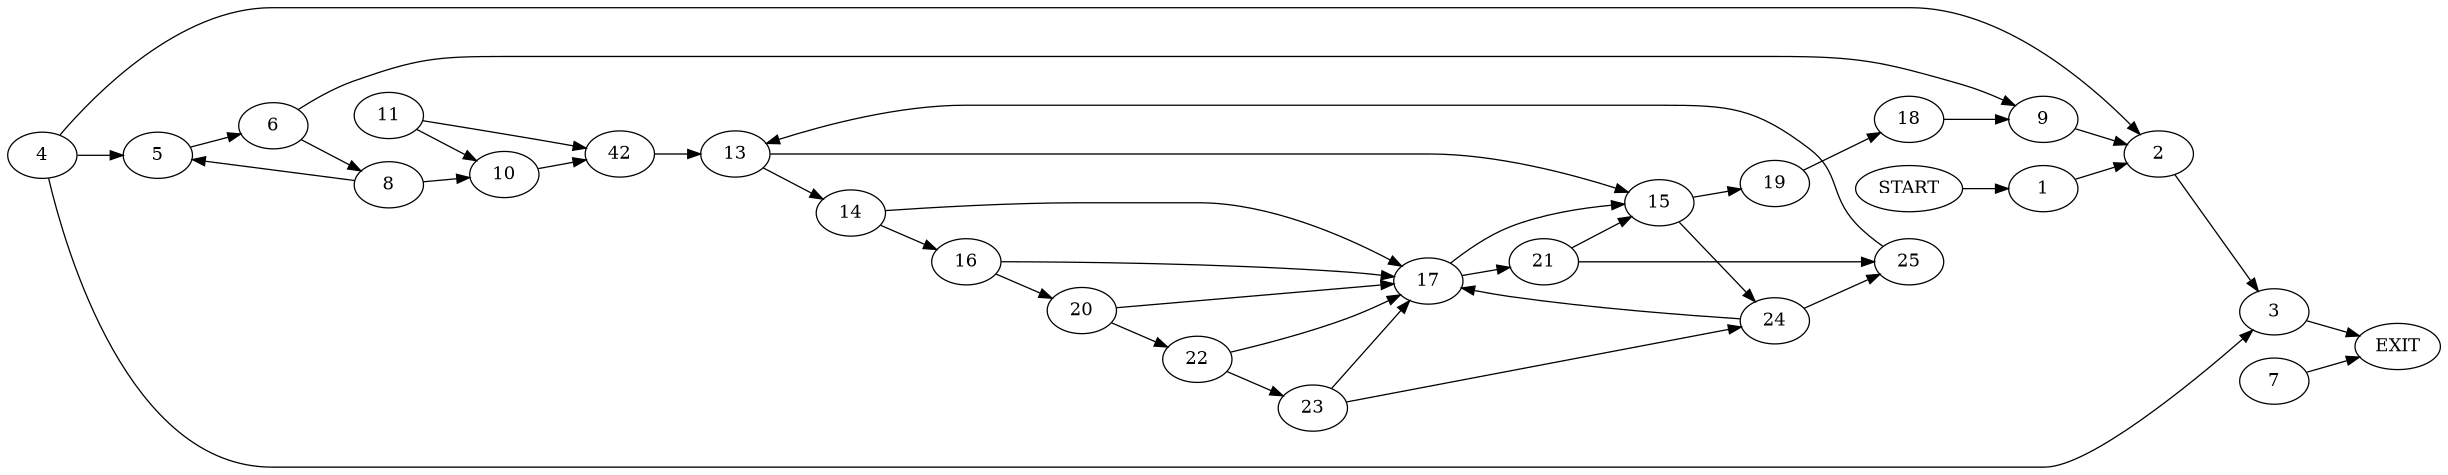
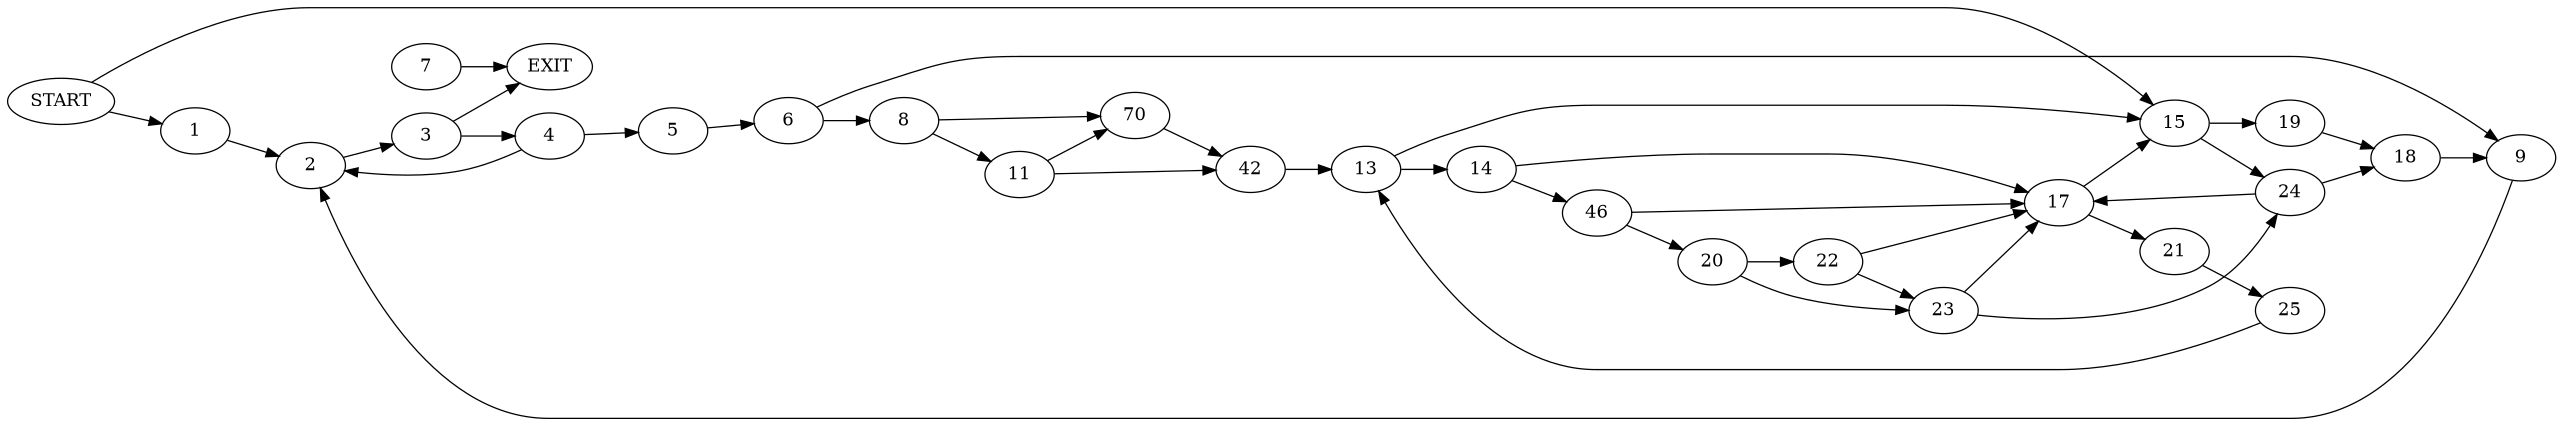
  digraph {
    rankdir=LR
    n1 [label=START]
    1
    2
    n4 [label=EXIT]
    3
    4
    5
    6
    8
    9
    7
-   10
+   10 [label=70]
    11
    n14 [label=42]
    13
    14
    15
-   16
+   16 [label=46]
    17
    19
    24
    20
    21
    18
    22
    25
    23
    n1 -> 1
    1 -> 2
    2 -> 3
    3 -> n4
    4 -> 2
-   4 -> 3
+   3 -> 4
    4 -> 5
    5 -> 6
    6 -> 8
    6 -> 9
    8 -> 10
-   8 -> 5
+   8 -> 11
    9 -> 2
    7 -> n4
    10 -> n14
    11 -> 10
    11 -> n14
    n14 -> 13
    13 -> 14
    13 -> 15
    14 -> 16
    14 -> 17
    15 -> 19
    15 -> 24
    16 -> 17
    16 -> 20
    17 -> 15
    17 -> 21
    19 -> 18
    24 -> 17
-   24 -> 25
-   20 -> 17
+   24 -> 18
+   20 -> 23
    20 -> 22
-   21 -> 15
+   n1 -> 15
    21 -> 25
    18 -> 9
    22 -> 17
    22 -> 23
    25 -> 13
    23 -> 17
    23 -> 24
  }
